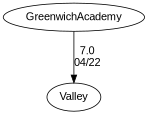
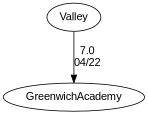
  digraph {
    fontname="Liberation Sans"
    node [fontname="Liberation Sans"]
    GreenwichAcademy
    Valley
-   GreenwichAcademy -> Valley [label="7.0\n04/22" random=random weight=93 fontname="Liberation Sans"]
+   Valley -> GreenwichAcademy [label="7.0\n04/22" random=random weight=93 fontname="Liberation Sans"]
  }
